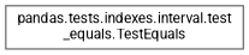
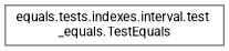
  digraph {
    rankdir=LR
    fontname=Roboto
-   n1 [color=grey40 fillcolor=white fontname=Roboto fontsize=10 height=0.2 label="pandas.tests.indexes.interval.test\l_equals.TestEquals" shape=box style=filled width=0.4]
+   n1 [color=grey40 fillcolor=white fontname=Roboto fontsize=10 height=0.2 label="equals.tests.indexes.interval.test\l_equals.TestEquals" shape=box style=filled width=0.4]
  }
